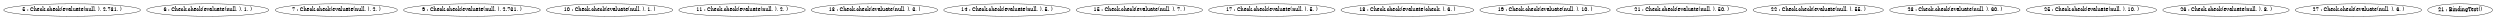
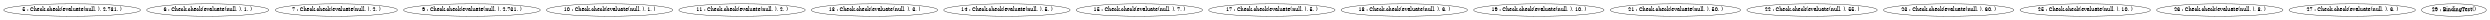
  digraph {
    "5 : Check.check(evaluate(null, ), 2.731, )"
    "6 : Check.check(evaluate(null, ), 1, )"
    "7 : Check.check(evaluate(null, ), 2, )"
    "9 : Check.check(evaluate(null, ), 2.731, )"
    "10 : Check.check(evaluate(null, ), 1, )"
    "11 : Check.check(evaluate(null, ), 2, )"
    "13 : Check.check(evaluate(null, ), 3, )"
    "14 : Check.check(evaluate(null, ), 5, )"
    "15 : Check.check(evaluate(null, ), 7, )"
    "17 : Check.check(evaluate(null, ), 5, )"
-   "18 : Check.check(evaluate(null, ), 6, )" [label="18 : Check.check(evaluate(check, ), 6, )"]
+   "18 : Check.check(evaluate(null, ), 6, )"
    "19 : Check.check(evaluate(null, ), 10, )"
    "21 : Check.check(evaluate(null, ), 50, )"
    "22 : Check.check(evaluate(null, ), 55, )"
    "23 : Check.check(evaluate(null, ), 60, )"
    "25 : Check.check(evaluate(null, ), 10, )"
    "26 : Check.check(evaluate(null, ), 8, )"
    "27 : Check.check(evaluate(null, ), 6, )"
-   "29 : BindingTest()" [label="21 : BindingTest()"]
+   "29 : BindingTest()"
  }
